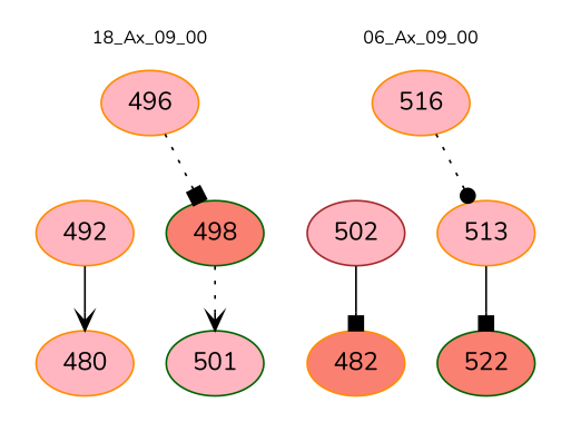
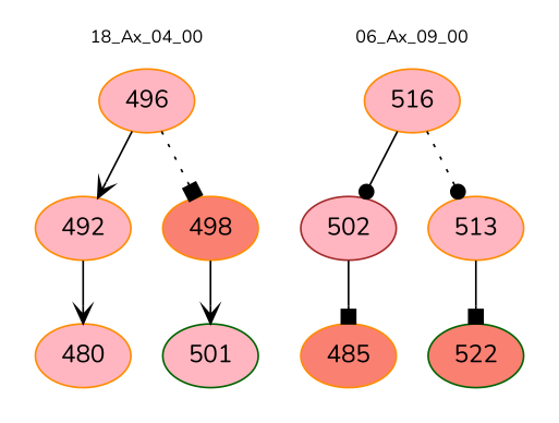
  digraph {
    fontname=Nunito
    node [color=darkorange fillcolor=lightpink fontname=Nunito style=filled]
    edge [arrowhead=vee color=black fontname=Nunito style=solid]
    n1 [label=496]
    n2 [label=492]
-   n3 [color=darkgreen fillcolor=salmon label=498]
+   n3 [fillcolor=salmon label=498]
    n4 [label=480]
    n5 [color=darkgreen label=501]
    n6 [label=516]
    n7 [color=brown label=502]
    n8 [label=513]
-   n9 [fillcolor=salmon label=482]
+   n9 [fillcolor=salmon label=485]
    n10 [color=darkgreen fillcolor=salmon label=522]
    subgraph cluster_1 {
      color=white
      fontsize=10
-     label="18_Ax_09_00"
+     label="18_Ax_04_00"
      n1
      n2
      n3
      n4
      n5
    }
    subgraph cluster_2 {
      color=white
      fontsize=10
      label="06_Ax_09_00"
      n6
      n7
      n8
      n9
      n10
    }
+   n1 -> n2
    n1 -> n3 [arrowhead=box style=dotted]
    n2 -> n4
-   n3 -> n5 [style=dotted]
+   n3 -> n5
+   n6 -> n7 [arrowhead=dot]
    n6 -> n8 [arrowhead=dot style=dotted]
    n7 -> n9 [arrowhead=box]
    n8 -> n10 [arrowhead=box]
  }
